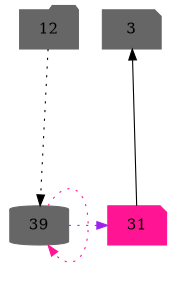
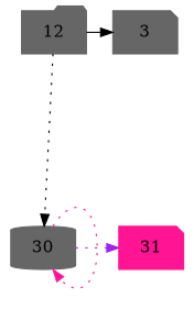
  digraph {
    ranksep=2.0
    node [color=gray40 shape=note style=filled]
    edge [color=black style=dotted]
    3
    12 [shape=folder]
-   30 [shape=cylinder label=39]
+   30 [shape=cylinder]
    31 [color=deeppink]
    subgraph sub_1 {
      rank=same
      3
      12
    }
    subgraph sub_2 {
      rank=same
    }
    subgraph sub_3 {
      rank=same
      30
      31
    }
-   31 -> 3 [style=solid]
+   12 -> 3 [style=solid]
    12 -> 30
    30 -> 30 [color=deeppink]
    30 -> 31 [color=purple]
  }
